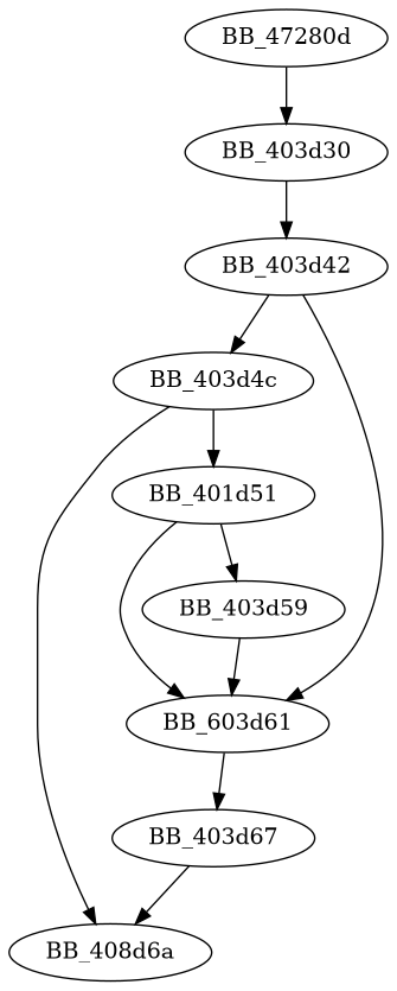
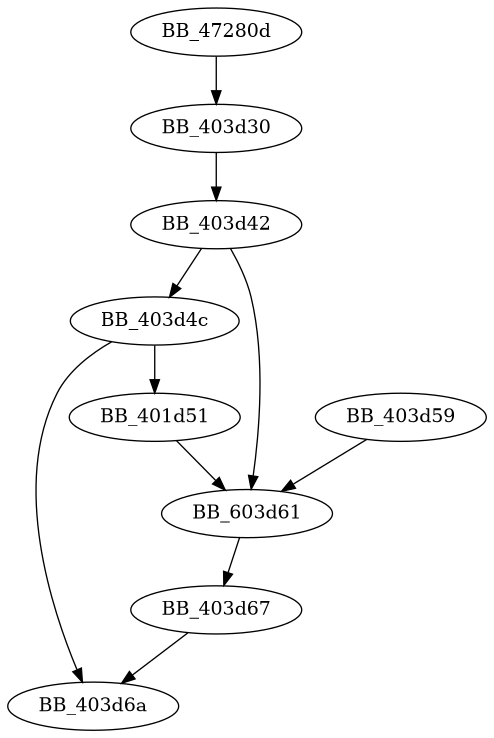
  digraph {
    BB_403d30
    BB_403d42
    BB_403d4c
    n4 [label=BB_603d61]
-   BB_403d6a [label=BB_408d6a]
+   BB_403d6a
    n6 [label=BB_401d51]
    BB_403d67
    BB_403d59
    n9 [label=BB_47280d]
    BB_403d30 -> BB_403d42
    BB_403d42 -> BB_403d4c
    BB_403d42 -> n4
    BB_403d4c -> BB_403d6a
    BB_403d4c -> n6
    n4 -> BB_403d67
    n6 -> n4
-   n6 -> BB_403d59
    BB_403d67 -> BB_403d6a
    BB_403d59 -> n4
    n9 -> BB_403d30
  }
